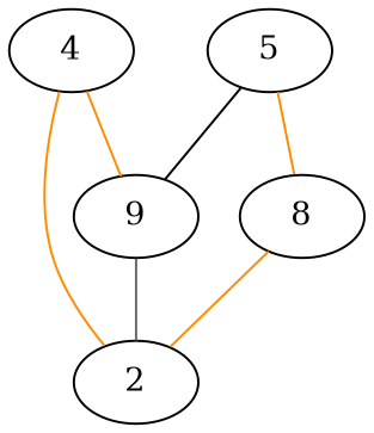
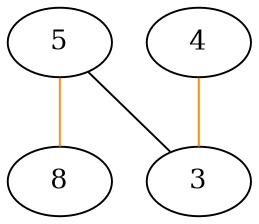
  graph {
    edge [color=darkorange]
    n1 [label=8]
-   n2 [label=2]
-   n3 [label=9]
+   n3 [label=3]
    n4 [label=4]
    n5 [label=5]
-   n1 -- n2
-   n3 -- n2 [color=gray40]
-   n4 -- n2
    n4 -- n3
    n5 -- n1
    n5 -- n3 [color=black]
  }
